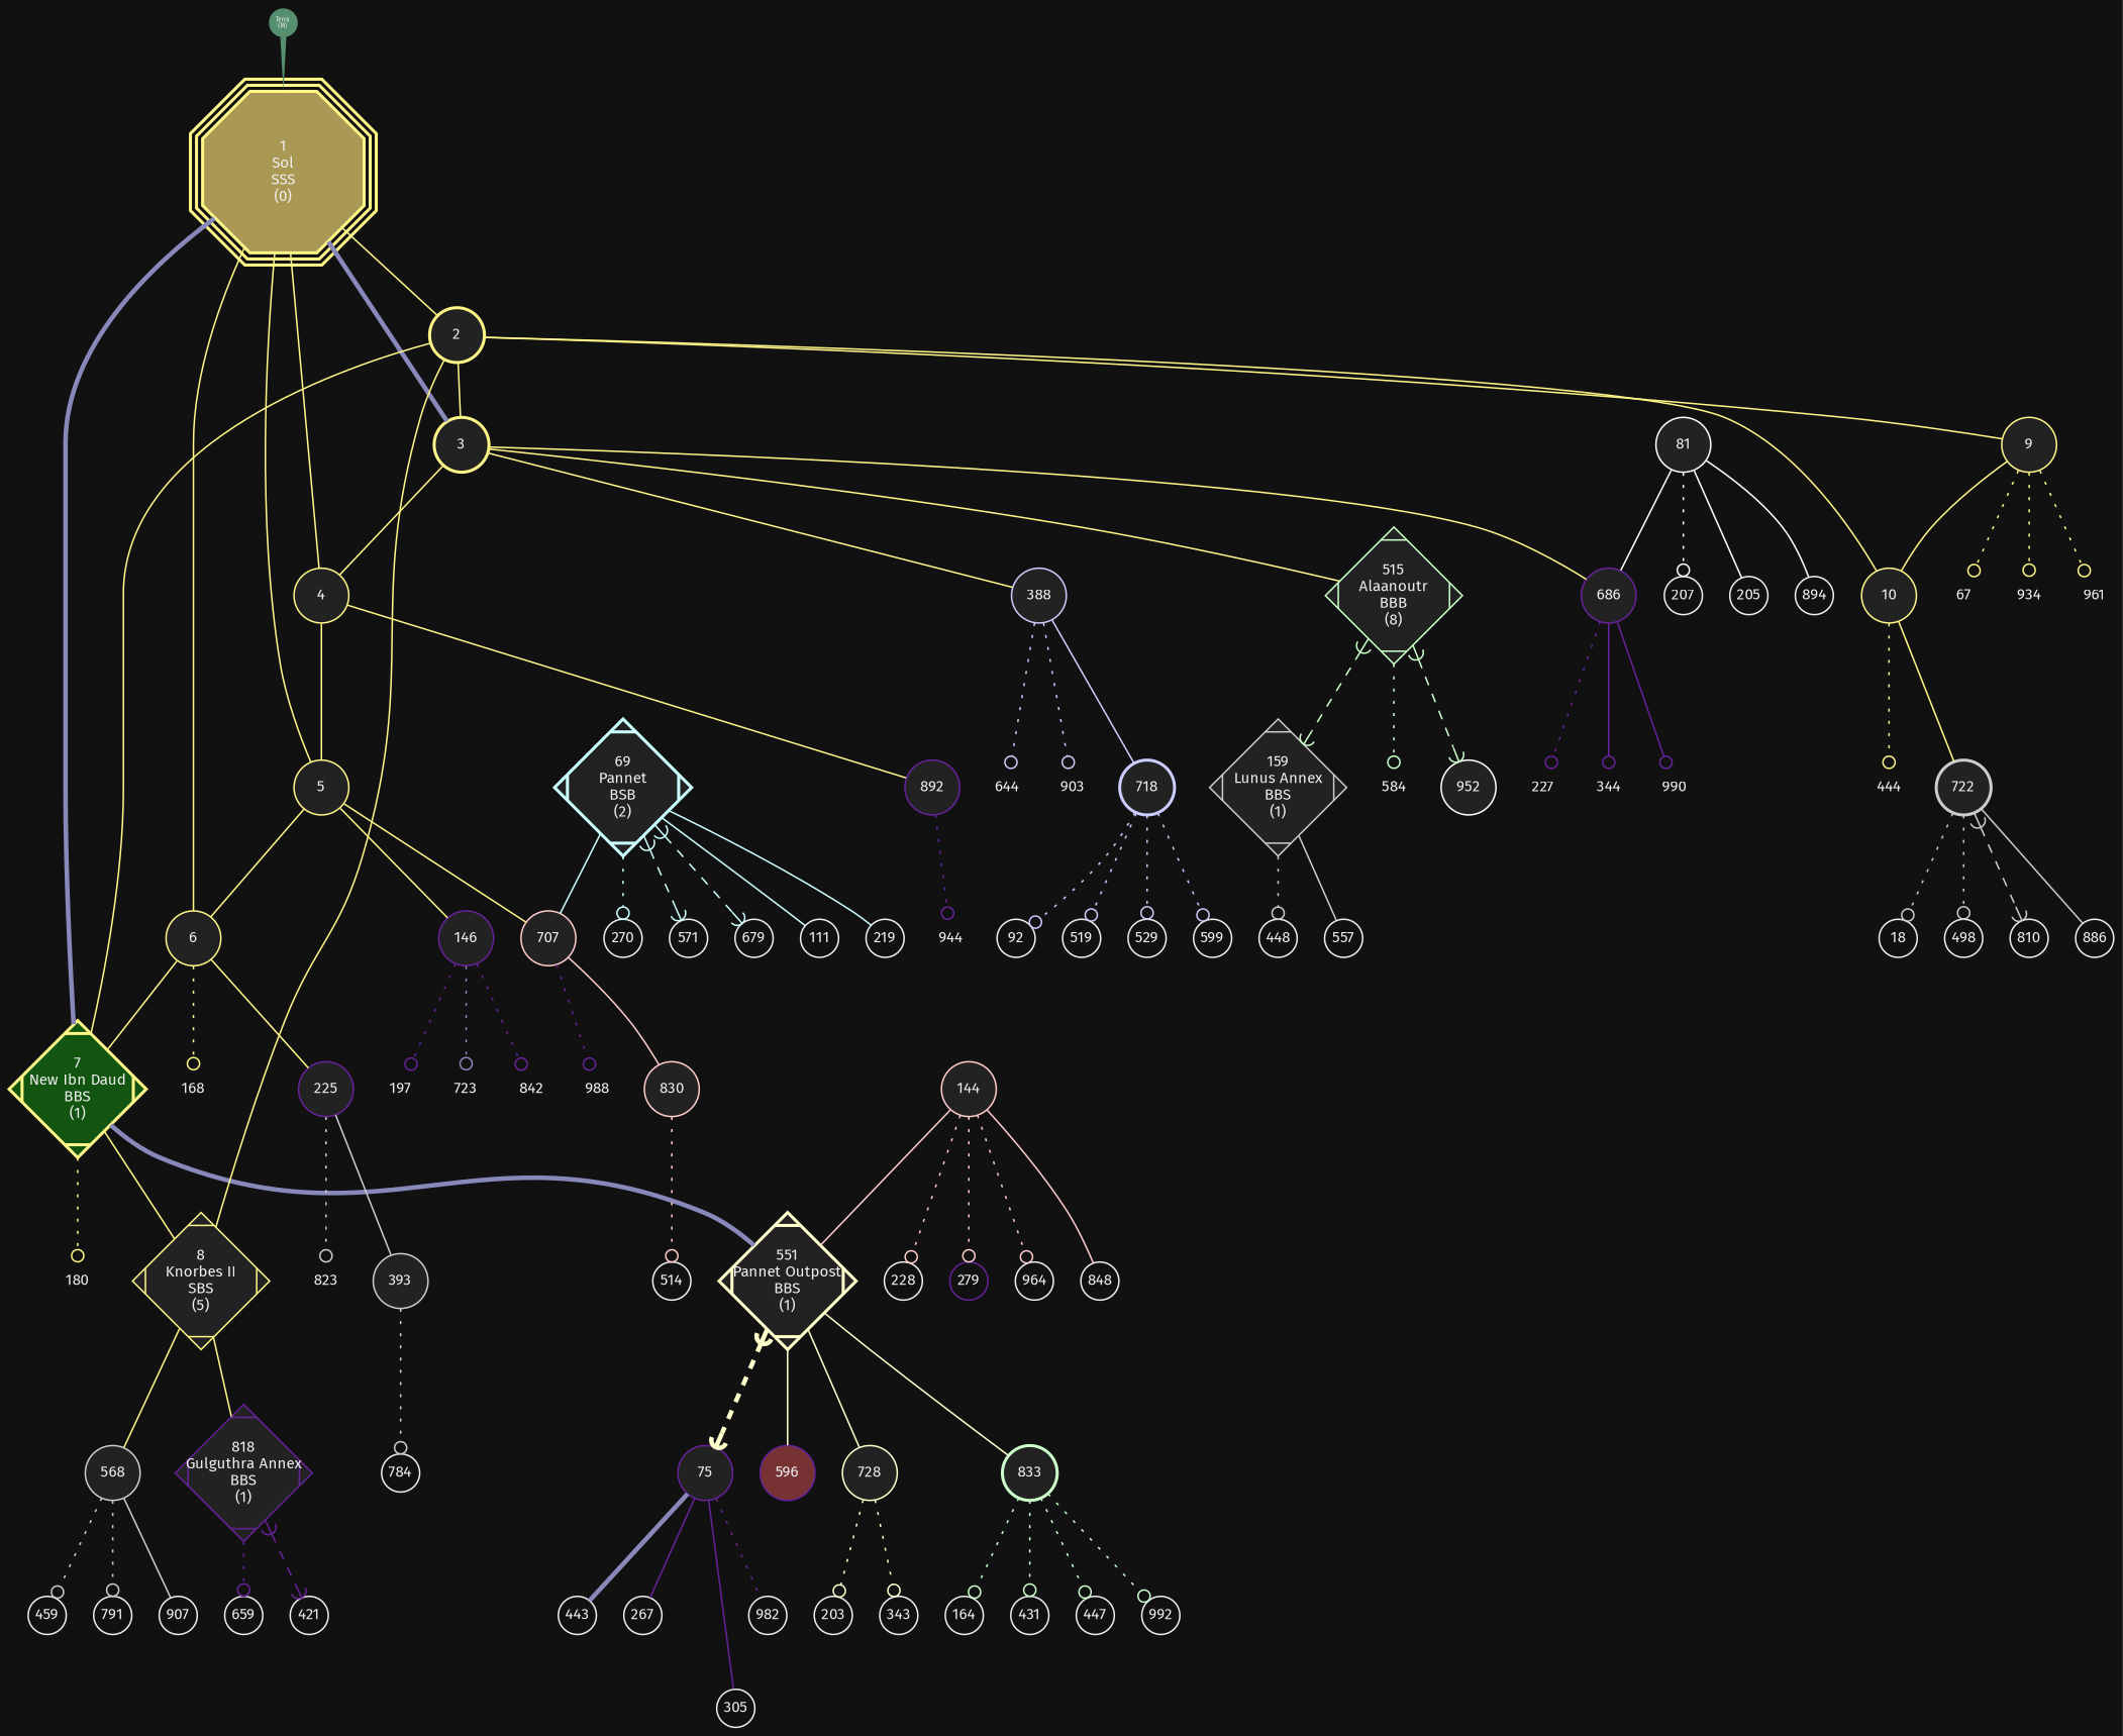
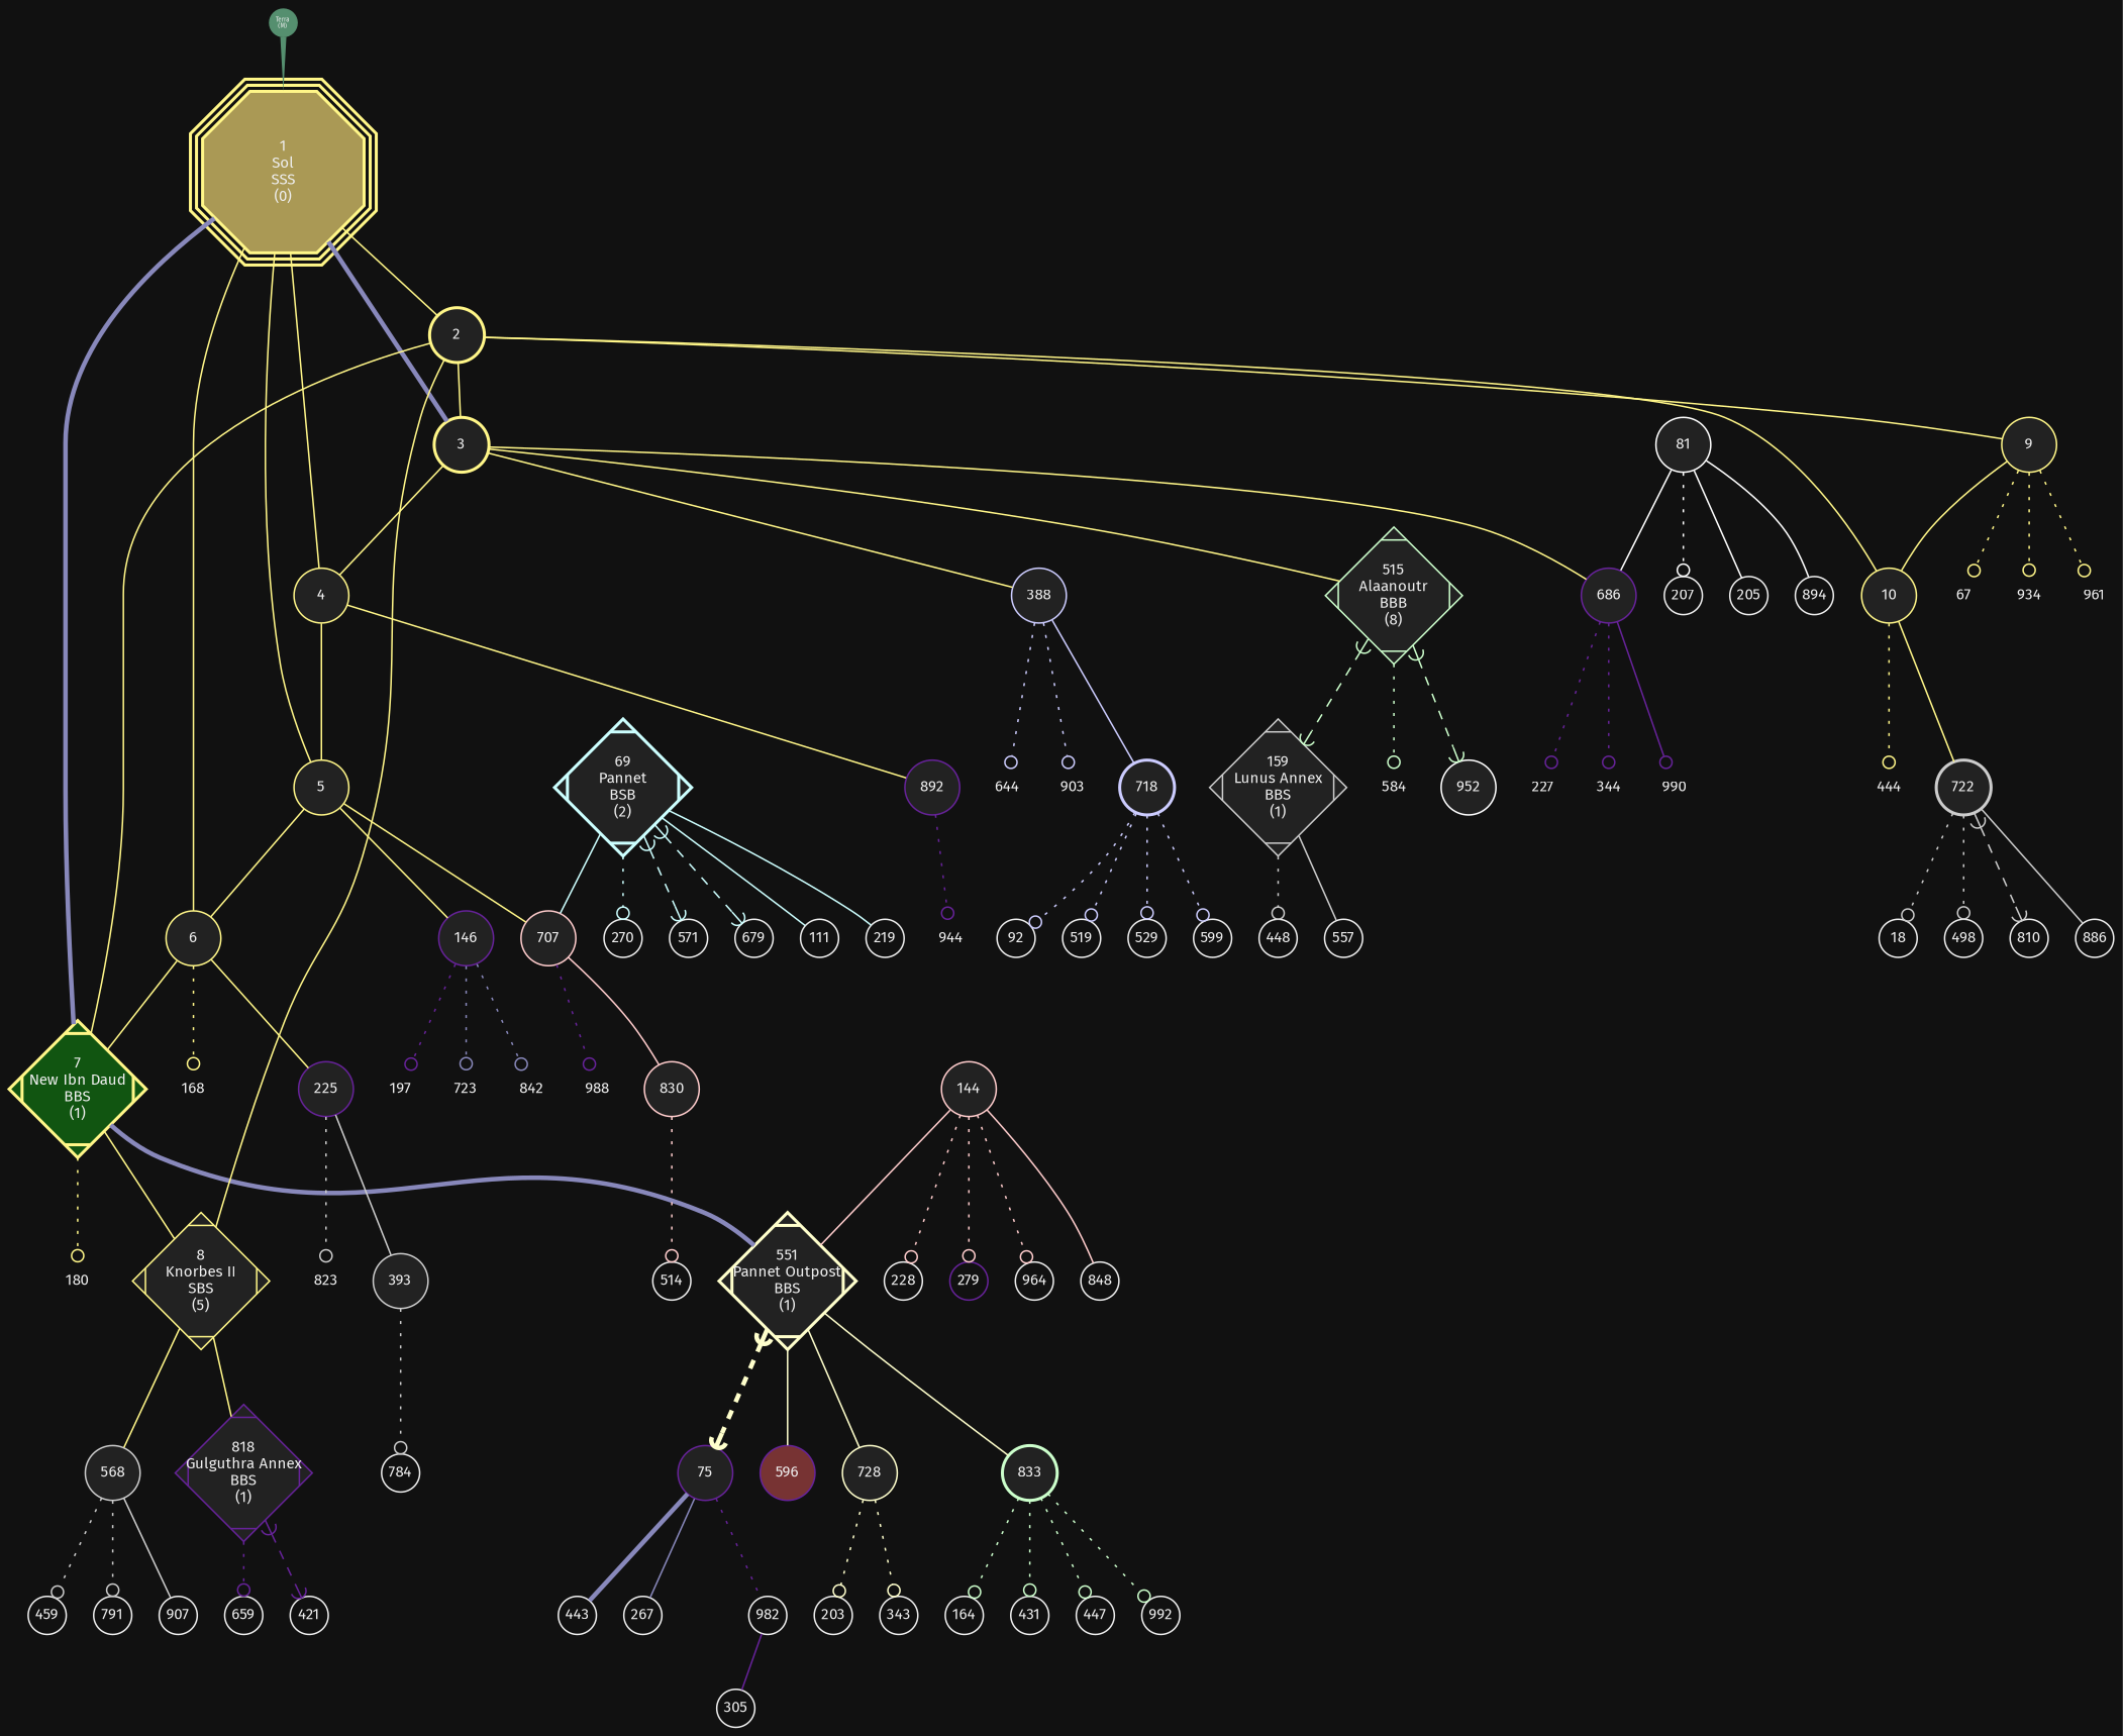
  digraph {
    bgcolor="#111111"
    fontname="Fira Sans"
    pack=20
    packmode="node"
    splines=true
    node [color="#eeeeee" fillcolor="#111111" fixedsize=true fontcolor="#eeeeee" fontname="Fira Sans" fontsize=10 regular=true shape=circle style=filled]
    edge [arrowhead=none arrowtail=none color="#fff688" dir=both fontcolor="#88ee88" fontname="Fira Sans" fontsize=10 penwidth=1 style=solid weight=2]
    n1 [color="#fff688" fillcolor="#aa9955" height=1.25 label="1\nSol\nSSS\n(0)" shape=tripleoctagon style="filled, bold" width=1.25]
    n2 [color="#fff688" fillcolor="#115511" height=1.25 label="7\nNew Ibn Daud\nBBS\n(1)" shape=Mdiamond style="filled, bold" width=1.25]
    n3 [color="#fff688" fillcolor="#222222" height=0.5 label=3 style="filled, bold" width=0.5]
    n4 [color="#fff688" fillcolor="#222222" height=0.5 label=2 style="filled, bold" width=0.5]
    n5 [color="#fff688" fillcolor="#222222" height=0.5 label=4 width=0.5]
    n6 [color="#fff688" fillcolor="#222222" height=0.5 label=5 width=0.5]
    n7 [color="#fff688" fillcolor="#222222" height=0.5 label=6 width=0.5]
    n8 [color="#fff688" fillcolor="#222222" height=1.25 label="8\nKnorbes II\nSBS\n(5)" shape=Mdiamond width=1.25]
    n9 [color="#111111" height=0.35 label=180 shape=plaintext width=0.35]
    n10 [color="#ffffcc" fillcolor="#222222" height=1.25 label="551\nPannet Outpost\nBBS\n(1)" shape=Mdiamond style="filled, bold" width=1.25]
    n11 [color="#ccccff" fillcolor="#222222" height=0.5 label=388 width=0.5]
    n12 [color="#ccffcc" fillcolor="#222222" height=1.25 label="515\nAlaanoutr\nBBB\n(8)" shape=Mdiamond width=1.25]
    n13 [color="#662299" fillcolor="#222222" height=0.5 label=686 width=0.5]
    n14 [color="#fff688" fillcolor="#222222" height=0.5 label=9 width=0.5]
    n15 [color="#fff688" fillcolor="#222222" height=0.5 label=10 width=0.5]
    n16 [color="#662299" fillcolor="#222222" height=0.5 label=892 width=0.5]
    n17 [color="#662299" fillcolor="#222222" height=0.5 label=146 width=0.5]
    n18 [color="#ffcccc" fillcolor="#222222" height=0.5 label=707 width=0.5]
    n19 [color="#111111" height=0.35 label=168 shape=plaintext width=0.35]
    n20 [color="#662299" fillcolor="#222222" height=0.5 label=225 width=0.5]
    n21 [color="#cccccc" fillcolor="#222222" height=0.5 label=568 width=0.5]
    n22 [color="#662299" fillcolor="#222222" height=1.25 label="818\nGulguthra Annex\nBBS\n(1)" shape=Mdiamond width=1.25]
    n23 [color="#662299" fillcolor="#222222" height=0.5 label=75 width=0.5]
    n24 [color="#662299" fillcolor="#773333" height=0.5 label=596 width=0.5]
    n25 [color="#ffffcc" fillcolor="#222222" height=0.5 label=728 width=0.5]
    n26 [color="#ccffcc" fillcolor="#222222" height=0.5 label=833 style="filled, bold" width=0.5]
    n27 [color="#111111" height=0.35 label=644 shape=plaintext width=0.35]
    n28 [color="#111111" height=0.35 label=903 shape=plaintext width=0.35]
    n29 [color="#ccccff" fillcolor="#222222" height=0.5 label=718 style="filled, bold" width=0.5]
    n30 [color="#cccccc" fillcolor="#222222" height=1.25 label="159\nLunus Annex\nBBS\n(1)" shape=Mdiamond width=1.25]
    n31 [color="#111111" height=0.35 label=584 shape=plaintext width=0.35]
    n32 [color="#ffffff" fillcolor="#222222" height=0.5 label=952 width=0.5]
    n33 [color="#111111" height=0.35 label=227 shape=plaintext width=0.35]
    n34 [color="#111111" height=0.35 label=344 shape=plaintext width=0.35]
    n35 [color="#111111" height=0.35 label=990 shape=plaintext width=0.35]
    n36 [color="#111111" height=0.35 label=67 shape=plaintext width=0.35]
    n37 [color="#111111" height=0.35 label=934 shape=plaintext width=0.35]
    n38 [color="#111111" height=0.35 label=961 shape=plaintext width=0.35]
    n39 [color="#111111" height=0.35 label=444 shape=plaintext width=0.35]
    n40 [color="#cccccc" fillcolor="#222222" height=0.5 label=722 style="filled, bold" width=0.5]
    n41 [color="#111111" height=0.35 label=944 shape=plaintext width=0.35]
    n42 [color="#111111" height=0.35 label=197 shape=plaintext width=0.35]
    n43 [color="#111111" height=0.35 label=723 shape=plaintext width=0.35]
    n44 [color="#111111" height=0.35 label=842 shape=plaintext width=0.35]
    n45 [color="#111111" height=0.35 label=988 shape=plaintext width=0.35]
    n46 [color="#ffcccc" fillcolor="#222222" height=0.5 label=830 width=0.5]
    n47 [color="#111111" height=0.35 label=823 shape=plaintext width=0.35]
    n48 [color="#cccccc" fillcolor="#222222" height=0.5 label=393 width=0.5]
    459 [height=0.35 width=0.35]
    791 [height=0.35 width=0.35]
    907 [height=0.35 width=0.35]
    659 [height=0.35 width=0.35]
    421 [height=0.35 width=0.35]
    18 [height=0.35 width=0.35]
    498 [height=0.35 width=0.35]
    810 [height=0.35 width=0.35]
    886 [height=0.35 width=0.35]
    92 [height=0.35 width=0.35]
    519 [height=0.35 width=0.35]
    529 [height=0.35 width=0.35]
    599 [height=0.35 width=0.35]
    448 [height=0.35 width=0.35]
    n63 [height=0.35 label=557 width=0.35]
    514 [height=0.35 width=0.35]
    784 [height=0.35 width=0.35]
    443 [height=0.35 width=0.35]
    267 [height=0.35 width=0.35]
    305 [height=0.35 width=0.35]
    982 [height=0.35 width=0.35]
    203 [height=0.35 width=0.35]
    343 [height=0.35 width=0.35]
    164 [height=0.35 width=0.35]
    431 [height=0.35 width=0.35]
    447 [height=0.35 width=0.35]
    992 [height=0.35 width=0.35]
    n76 [color="#ccffff" fillcolor="#222222" height=1.25 label="69\nPannet\nBSB\n(2)" shape=Mdiamond style="filled, bold" width=1.25]
    270 [height=0.35 width=0.35]
    571 [height=0.35 width=0.35]
    679 [height=0.35 width=0.35]
    111 [height=0.35 width=0.35]
    219 [height=0.35 width=0.35]
    n82 [color="#ffffff" fillcolor="#222222" height=0.5 label=81 width=0.5]
    207 [height=0.35 width=0.35]
    205 [height=0.35 width=0.35]
    894 [height=0.35 width=0.35]
    n86 [color="#ffcccc" fillcolor="#222222" height=0.5 label=144 width=0.5]
    228 [height=0.35 width=0.35]
    279 [color="#662299" height=0.35 width=0.35]
    964 [height=0.35 width=0.35]
    848 [height=0.35 width=0.35]
    n91 [color="#558f6f" fillcolor="#558f6f" fontsize=4 height=0.25 label="Terra\n(M)" margin="0,0" width=0.25]
    n1 -> n2 [color="#8888bb" penwidth=3 weight=3]
    n1 -> n3 [color="#8888bb" penwidth=3 weight=3]
    n1 -> n4
    n1 -> n5
    n1 -> n6
    n1 -> n7
    n2 -> n8
    n2 -> n9 [arrowhead=odot style=dotted weight=10]
    n2 -> n10 [color="#8888bb" penwidth=3 weight=3]
    n3 -> n5
    n3 -> n11
    n3 -> n12
    n3 -> n13
    n4 -> n2
    n4 -> n3
    n4 -> n8
    n4 -> n14
    n4 -> n15
    n5 -> n6
    n5 -> n16
    n6 -> n7
    n6 -> n17
    n6 -> n18
    n7 -> n2
    n7 -> n19 [arrowhead=odot style=dotted weight=10]
    n7 -> n20
    n8 -> n21
    n8 -> n22
    n10 -> n23 [arrowhead=curve arrowtail=icurve color="#ffffcc" penwidth=3 style="dashed,bold" weight=3]
    n10 -> n24 [color="#ffffcc"]
    n10 -> n25 [color="#ffffcc"]
    n10 -> n26 [color="#ffffcc"]
    n11 -> n27 [arrowhead=odot color="#ccccff" style=dotted weight=10]
    n11 -> n28 [arrowhead=odot color="#ccccff" style=dotted weight=10]
    n11 -> n29 [color="#ccccff"]
    n12 -> n30 [arrowhead=curve arrowtail=icurve color="#ccffcc" style=dashed weight=3]
    n12 -> n31 [arrowhead=odot color="#ccffcc" style=dotted weight=10]
    n12 -> n32 [arrowhead=curve arrowtail=icurve color="#ccffcc" style=dashed weight=3]
    n13 -> n33 [arrowhead=odot color="#662299" style=dotted weight=10]
-   n13 -> n34 [arrowhead=odot color="#662299" weight=10]
+   n13 -> n34 [arrowhead=odot color="#662299" style=dotted weight=10]
    n13 -> n35 [arrowhead=odot color="#662299" weight=10]
    n14 -> n15
    n14 -> n36 [arrowhead=odot style=dotted weight=10]
    n14 -> n37 [arrowhead=odot style=dotted weight=10]
    n14 -> n38 [arrowhead=odot style=dotted weight=10]
    n15 -> n39 [arrowhead=odot style=dotted weight=10]
    n15 -> n40
    n16 -> n41 [arrowhead=odot color="#662299" style=dotted weight=10]
    n17 -> n42 [arrowhead=odot color="#662299" style=dotted weight=10]
    n17 -> n43 [arrowhead=odot color="#8888bb" style=dotted weight=10]
-   n17 -> n44 [arrowhead=odot color="#662299" style=dotted weight=10]
+   n17 -> n44 [arrowhead=odot color="#8888bb" style=dotted weight=10]
    n18 -> n45 [arrowhead=odot color="#662299" style=dotted weight=10]
    n18 -> n46 [color="#ffcccc"]
    n20 -> n47 [arrowhead=odot color="#cccccc" style=dotted weight=10]
    n20 -> n48 [color="#cccccc"]
    n21 -> 459 [arrowhead=odot color="#cccccc" style=dotted weight=10]
    n21 -> 791 [arrowhead=odot color="#cccccc" style=dotted weight=10]
    n21 -> 907 [color="#cccccc"]
    n22 -> 659 [arrowhead=odot color="#662299" style=dotted weight=10]
    n22 -> 421 [arrowhead=curve arrowtail=icurve color="#662299" style=dashed weight=3]
    n23 -> 443 [color="#8888bb" penwidth=3 weight=3]
-   n23 -> 267 [color="#662299"]
-   n23 -> 305 [color="#662299"]
+   n23 -> 267 [color="#8888bb"]
+   982 -> 305 [color="#662299"]
    n23 -> 982 [color="#662299" style=dotted]
    n25 -> 203 [arrowhead=odot color="#ffffcc" style=dotted weight=10]
    n25 -> 343 [arrowhead=odot color="#ffffcc" style=dotted weight=10]
    n26 -> 164 [arrowhead=odot color="#ccffcc" style=dotted weight=10]
    n26 -> 431 [arrowhead=odot color="#ccffcc" style=dotted weight=10]
    n26 -> 447 [arrowhead=odot color="#ccffcc" style=dotted weight=10]
    n26 -> 992 [arrowhead=odot color="#ccffcc" style=dotted weight=10]
    n29 -> 92 [arrowhead=odot color="#ccccff" style=dotted weight=10]
    n29 -> 519 [arrowhead=odot color="#ccccff" style=dotted weight=10]
    n29 -> 529 [arrowhead=odot color="#ccccff" style=dotted weight=10]
    n29 -> 599 [arrowhead=odot color="#ccccff" style=dotted weight=10]
    n30 -> 448 [arrowhead=odot color="#cccccc" style=dotted weight=10]
    n30 -> n63 [color="#cccccc"]
    n40 -> 18 [arrowhead=odot color="#cccccc" style=dotted weight=10]
    n40 -> 498 [arrowhead=odot color="#cccccc" style=dotted weight=10]
    n40 -> 810 [arrowhead=curve arrowtail=icurve color="#cccccc" style=dashed weight=3]
    n40 -> 886 [color="#cccccc"]
    n46 -> 514 [arrowhead=odot color="#ffcccc" style=dotted weight=10]
    n48 -> 784 [arrowhead=odot color="#cccccc" style=dotted weight=10]
    n76 -> n18 [color="#ccffff"]
    n76 -> 270 [arrowhead=odot color="#ccffff" style=dotted weight=10]
    n76 -> 571 [arrowhead=curve arrowtail=icurve color="#ccffff" style=dashed weight=3]
    n76 -> 679 [arrowhead=curve arrowtail=icurve color="#ccffff" style=dashed weight=3]
    n76 -> 111 [color="#ccffff"]
    n76 -> 219 [color="#ccffff"]
    n82 -> n13 [color="#ffffff"]
    n82 -> 207 [arrowhead=odot color="#ffffff" style=dotted weight=10]
    n82 -> 205 [color="#ffffff"]
    n82 -> 894 [color="#ffffff"]
    n86 -> n10 [color="#ffcccc"]
    n86 -> 228 [arrowhead=odot color="#ffcccc" style=dotted weight=10]
    n86 -> 279 [arrowhead=odot color="#ffcccc" style=dotted weight=10]
    n86 -> 964 [arrowhead=odot color="#ffcccc" style=dotted weight=10]
    n86 -> 848 [color="#ffcccc"]
    n91 -> n1 [color="#558f6f" dir=forward penwidth=4 style=tapered weight=10000]
  }
